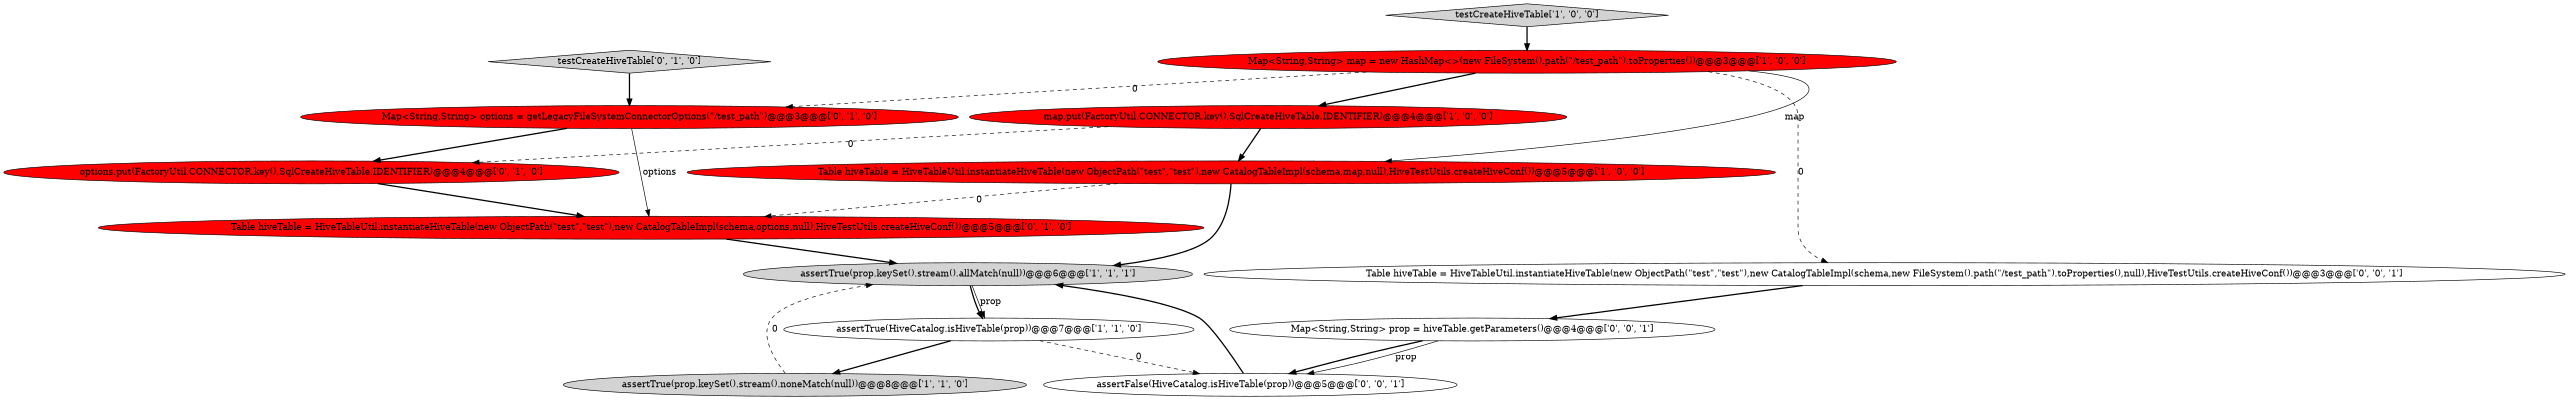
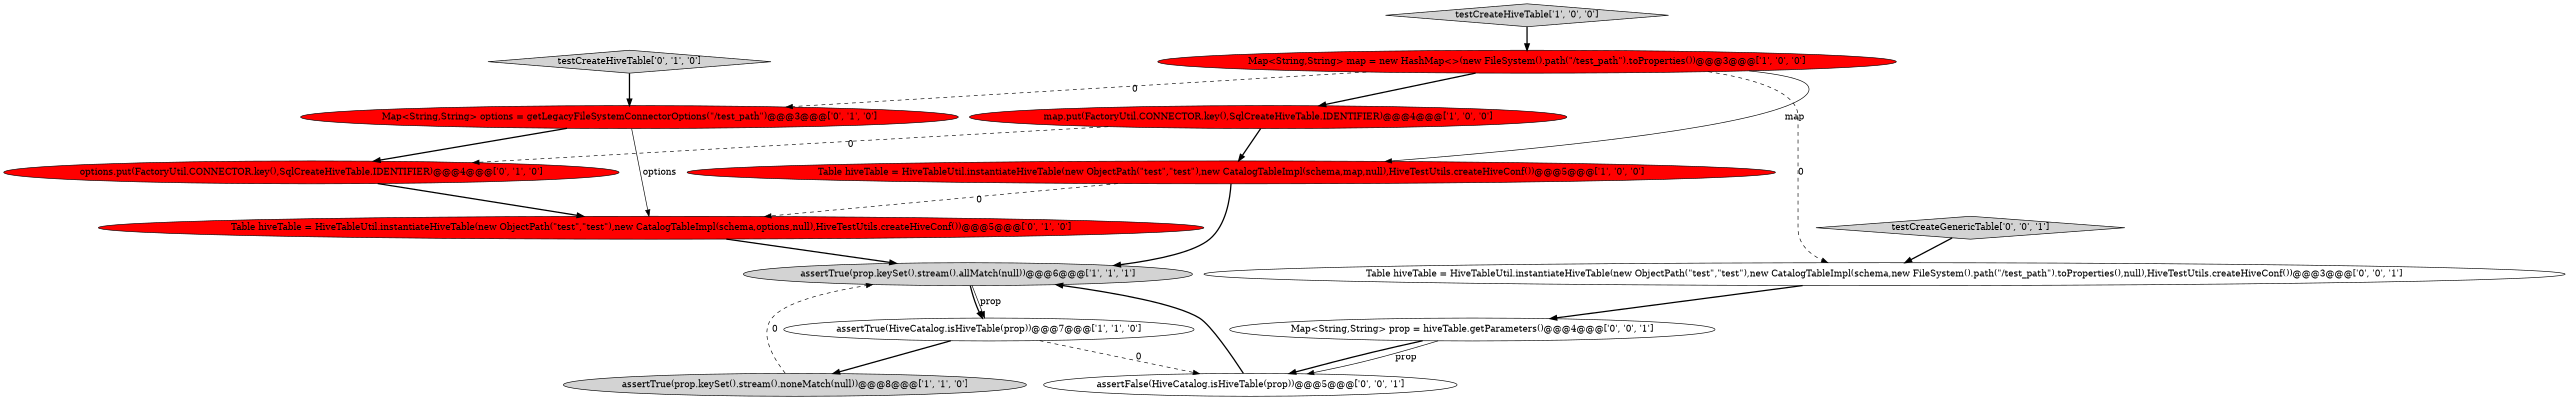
  digraph {
    node [fillcolor=red shape=ellipse style=filled]
    edge [style=bold]
    n1 [label="Table hiveTable = HiveTableUtil.instantiateHiveTable(new ObjectPath(\"test\",\"test\"),new CatalogTableImpl(schema,map,null),HiveTestUtils.createHiveConf())@@@5@@@['1', '0', '0']"]
    n2 [label="Table hiveTable = HiveTableUtil.instantiateHiveTable(new ObjectPath(\"test\",\"test\"),new CatalogTableImpl(schema,options,null),HiveTestUtils.createHiveConf())@@@5@@@['0', '1', '0']"]
    n3 [fillcolor=lightgray label="assertTrue(prop.keySet().stream().allMatch(null))@@@6@@@['1', '1', '1']"]
    n4 [fillcolor=white label="assertTrue(HiveCatalog.isHiveTable(prop))@@@7@@@['1', '1', '0']"]
    n5 [fillcolor=lightgray label="assertTrue(prop.keySet().stream().noneMatch(null))@@@8@@@['1', '1', '0']"]
    n6 [fillcolor=white label="assertFalse(HiveCatalog.isHiveTable(prop))@@@5@@@['0', '0', '1']"]
+   n7 [fillcolor=lightgray label="testCreateGenericTable['0', '0', '1']" shape=diamond]
    n8 [fillcolor=white label="Table hiveTable = HiveTableUtil.instantiateHiveTable(new ObjectPath(\"test\",\"test\"),new CatalogTableImpl(schema,new FileSystem().path(\"/test_path\").toProperties(),null),HiveTestUtils.createHiveConf())@@@3@@@['0', '0', '1']"]
    n9 [fillcolor=white label="Map<String,String> prop = hiveTable.getParameters()@@@4@@@['0', '0', '1']"]
    n10 [label="Map<String,String> map = new HashMap<>(new FileSystem().path(\"/test_path\").toProperties())@@@3@@@['1', '0', '0']"]
    n11 [label="map.put(FactoryUtil.CONNECTOR.key(),SqlCreateHiveTable.IDENTIFIER)@@@4@@@['1', '0', '0']"]
    n12 [label="Map<String,String> options = getLegacyFileSystemConnectorOptions(\"/test_path\")@@@3@@@['0', '1', '0']"]
    n13 [fillcolor=lightgray label="testCreateHiveTable['1', '0', '0']" shape=diamond]
    n14 [fillcolor=lightgray label="testCreateHiveTable['0', '1', '0']" shape=diamond]
    n15 [label="options.put(FactoryUtil.CONNECTOR.key(),SqlCreateHiveTable.IDENTIFIER)@@@4@@@['0', '1', '0']"]
    n1 -> n2 [label=0 style=dashed]
    n1 -> n3
    n2 -> n3
    n3 -> n4
    n3 -> n4 [label=prop style=solid]
    n4 -> n5
    n4 -> n6 [label=0 style=dashed]
    n5 -> n3 [label=0 style=dashed]
    n6 -> n3
+   n7 -> n8
    n8 -> n9
    n9 -> n6
    n9 -> n6 [label=prop style=solid]
    n10 -> n1 [label=map style=solid]
    n10 -> n8 [label=0 style=dashed]
    n10 -> n11
    n10 -> n12 [label=0 style=dashed]
    n11 -> n1
    n11 -> n15 [label=0 style=dashed]
    n12 -> n2 [label=options style=solid]
    n12 -> n15
    n13 -> n10
    n14 -> n12
    n15 -> n2
  }
